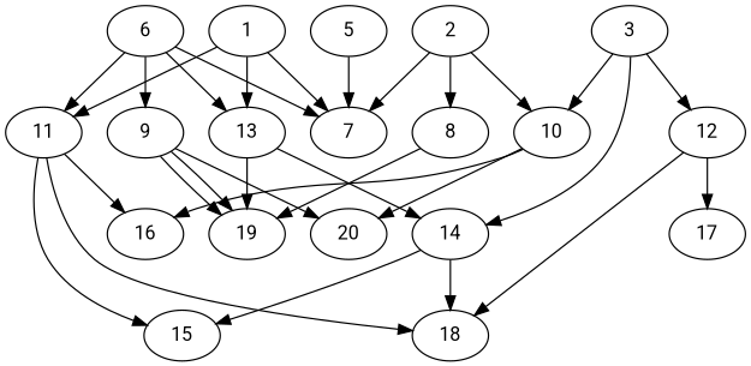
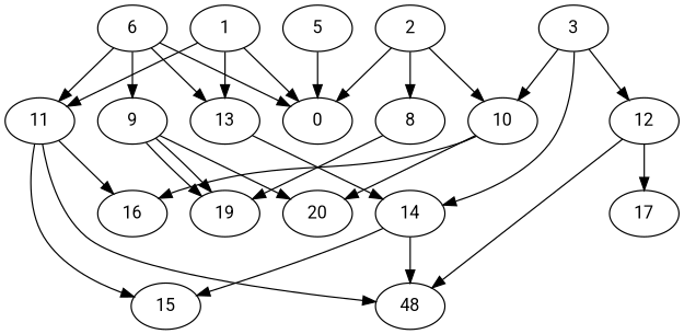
  digraph {
    fontname=Roboto
    node [alpha=0.17 fontname=Roboto]
    edge [fontname=Roboto]
    1 [expect_size=41873408]
-   7 [alpha=0.08 expect_size=34543616]
+   7 [alpha=0.08 expect_size=34543616 label=0]
    11 [alpha=0.01 expect_size=13065216]
    13 [expect_size=7525376]
    16 [alpha=0.08 expect_size=42657792]
    15 [alpha=0.01 expect_size=28332032]
-   18 [alpha=0.07 expect_size=18332672]
+   18 [alpha=0.07 expect_size=18332672 label=48]
    19 [alpha=0.10 expect_size=9820160]
    14 [alpha=0.12 expect_size=51516416]
    2 [alpha=0.01 expect_size=47038464]
    8 [alpha=0.16 expect_size=31137792]
    10 [alpha=0.14 expect_size=34949120]
    20 [alpha=0.06 expect_size=48788480]
    3 [alpha=0.19 expect_size=43500544]
    12 [alpha=0.05 expect_size=5884928]
    17 [alpha=0.11 expect_size=46503936]
    5 [alpha=0.06 expect_size=16262144]
    6 [alpha=0.02 expect_size=30939136]
    9 [expect_size=11138048]
    1 -> 7
    1 -> 11
    1 -> 13
    11 -> 16
    11 -> 15
    11 -> 18
-   13 -> 19
    13 -> 14
    14 -> 15
    14 -> 18
    2 -> 7
    2 -> 8
    2 -> 10
    8 -> 19
    10 -> 16
    10 -> 20
    3 -> 14
    3 -> 10
    3 -> 12
    12 -> 18
    12 -> 17
    5 -> 7
    6 -> 7
    6 -> 11
    6 -> 13
    6 -> 9
    9 -> 19
    9 -> 19
    9 -> 20
  }
